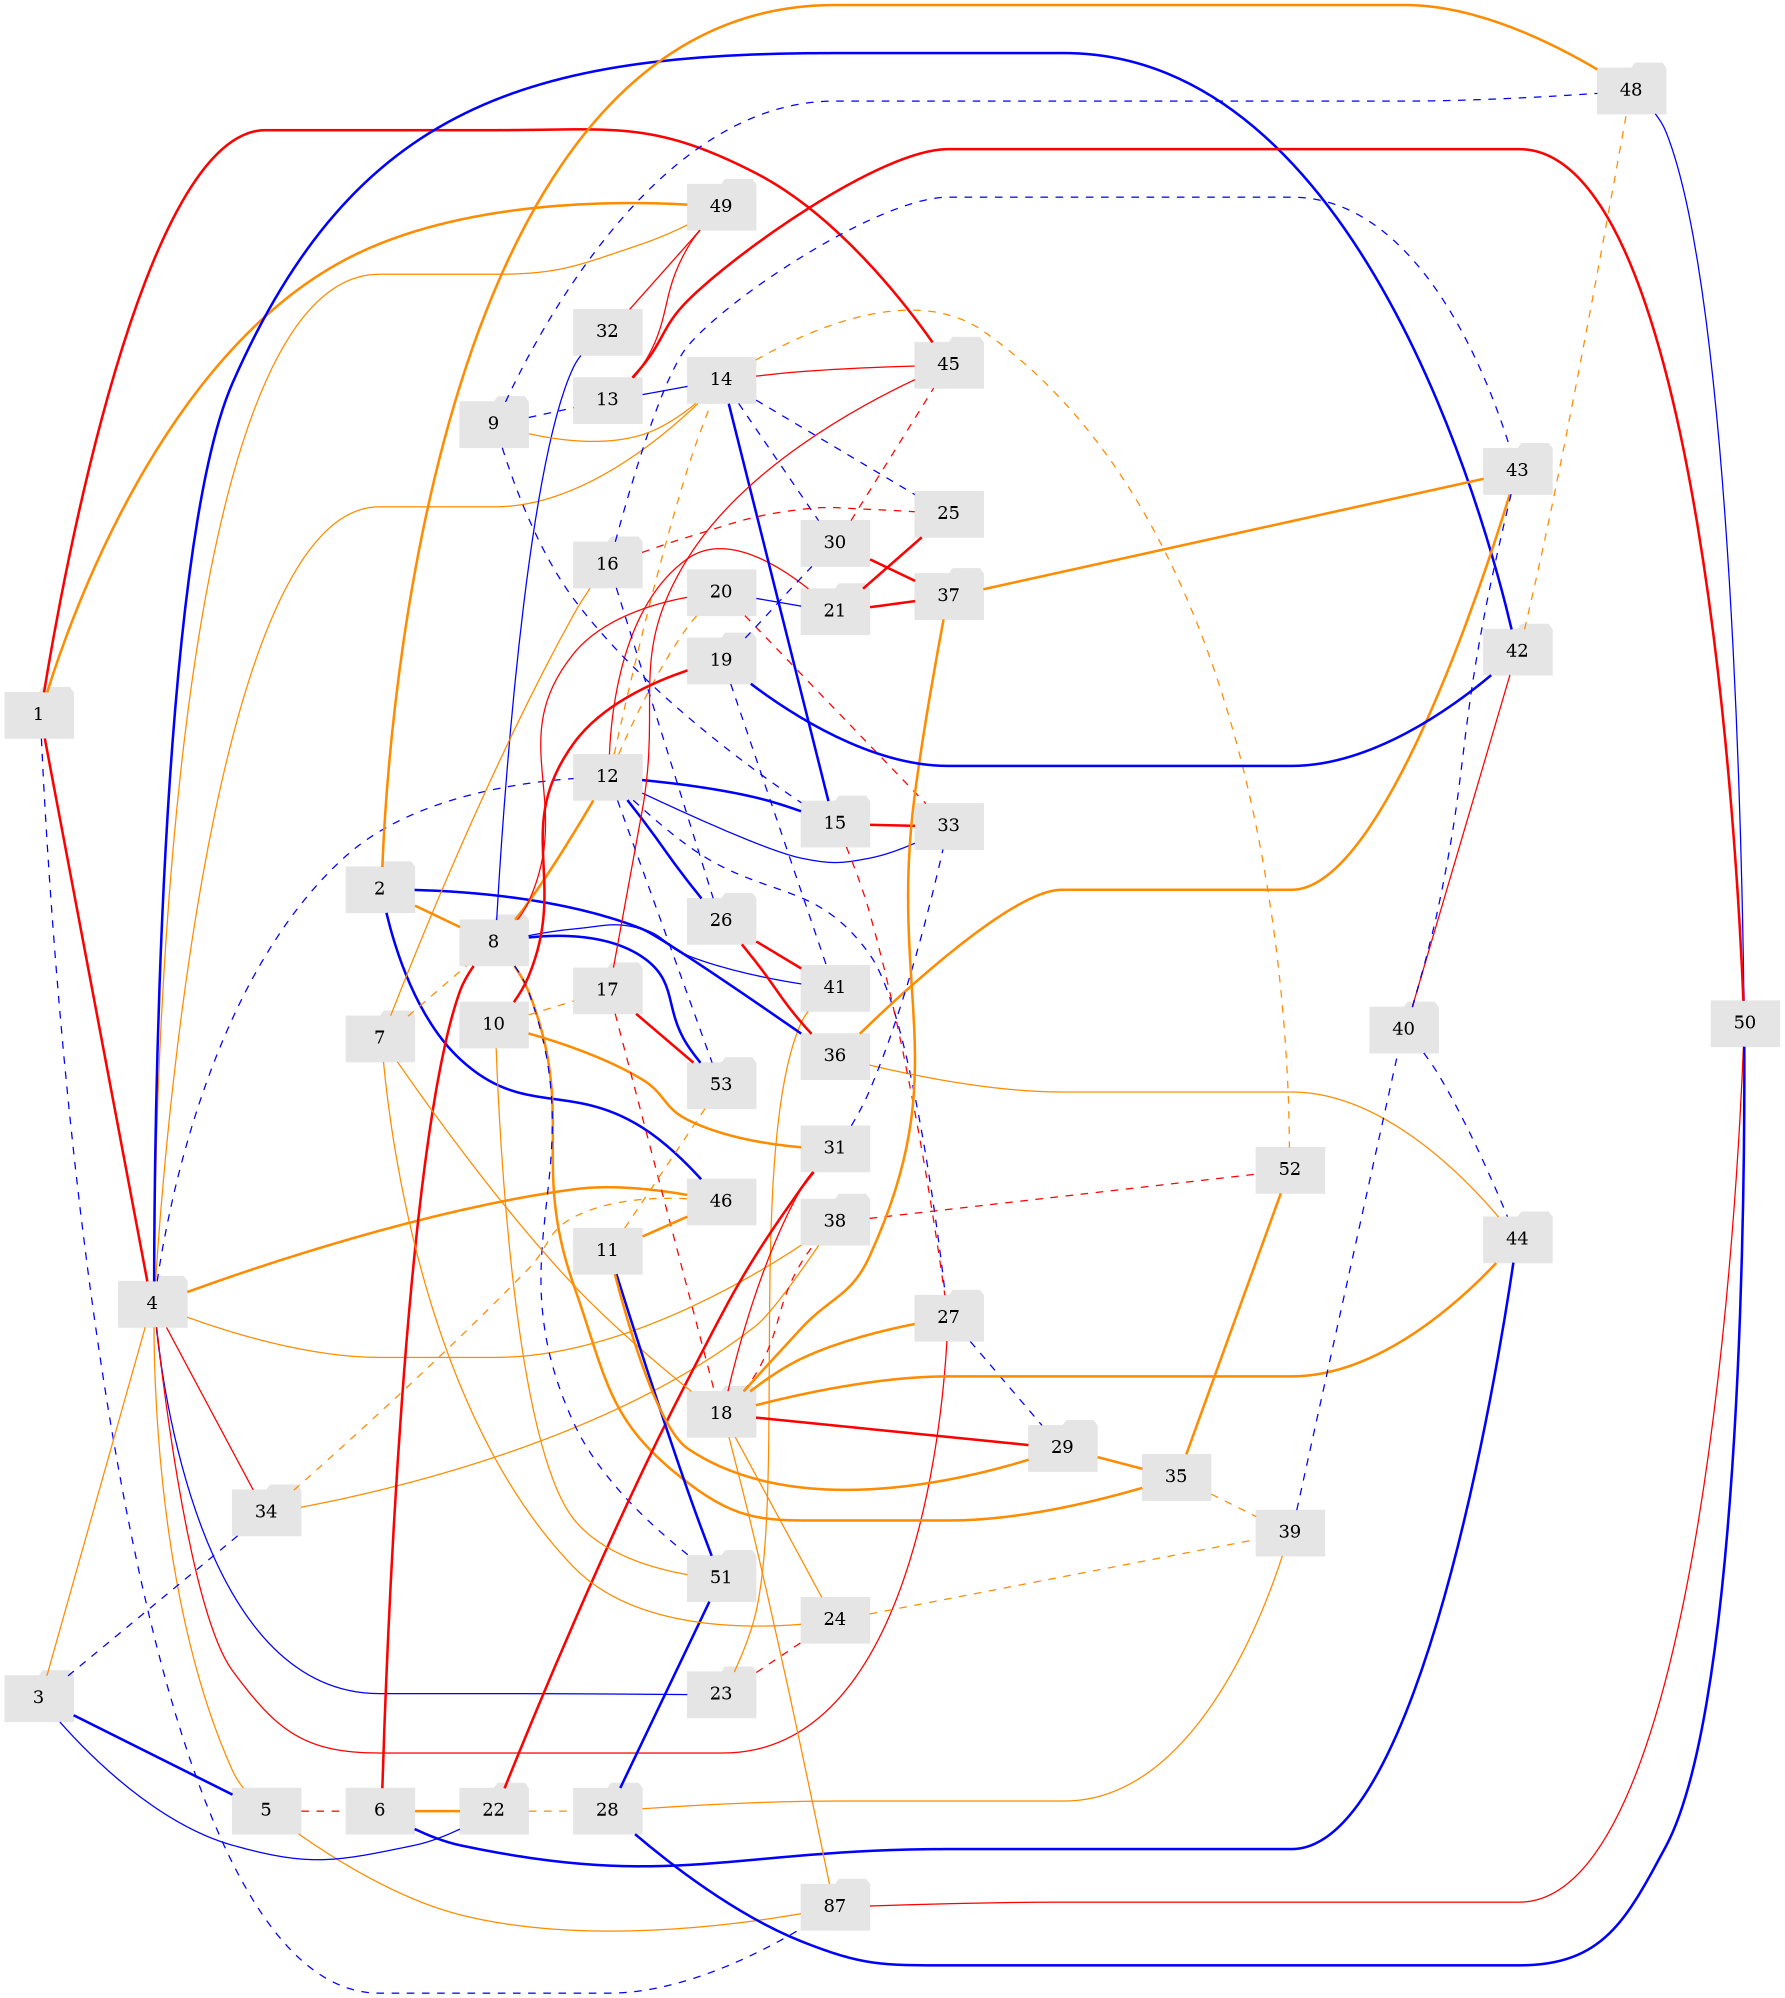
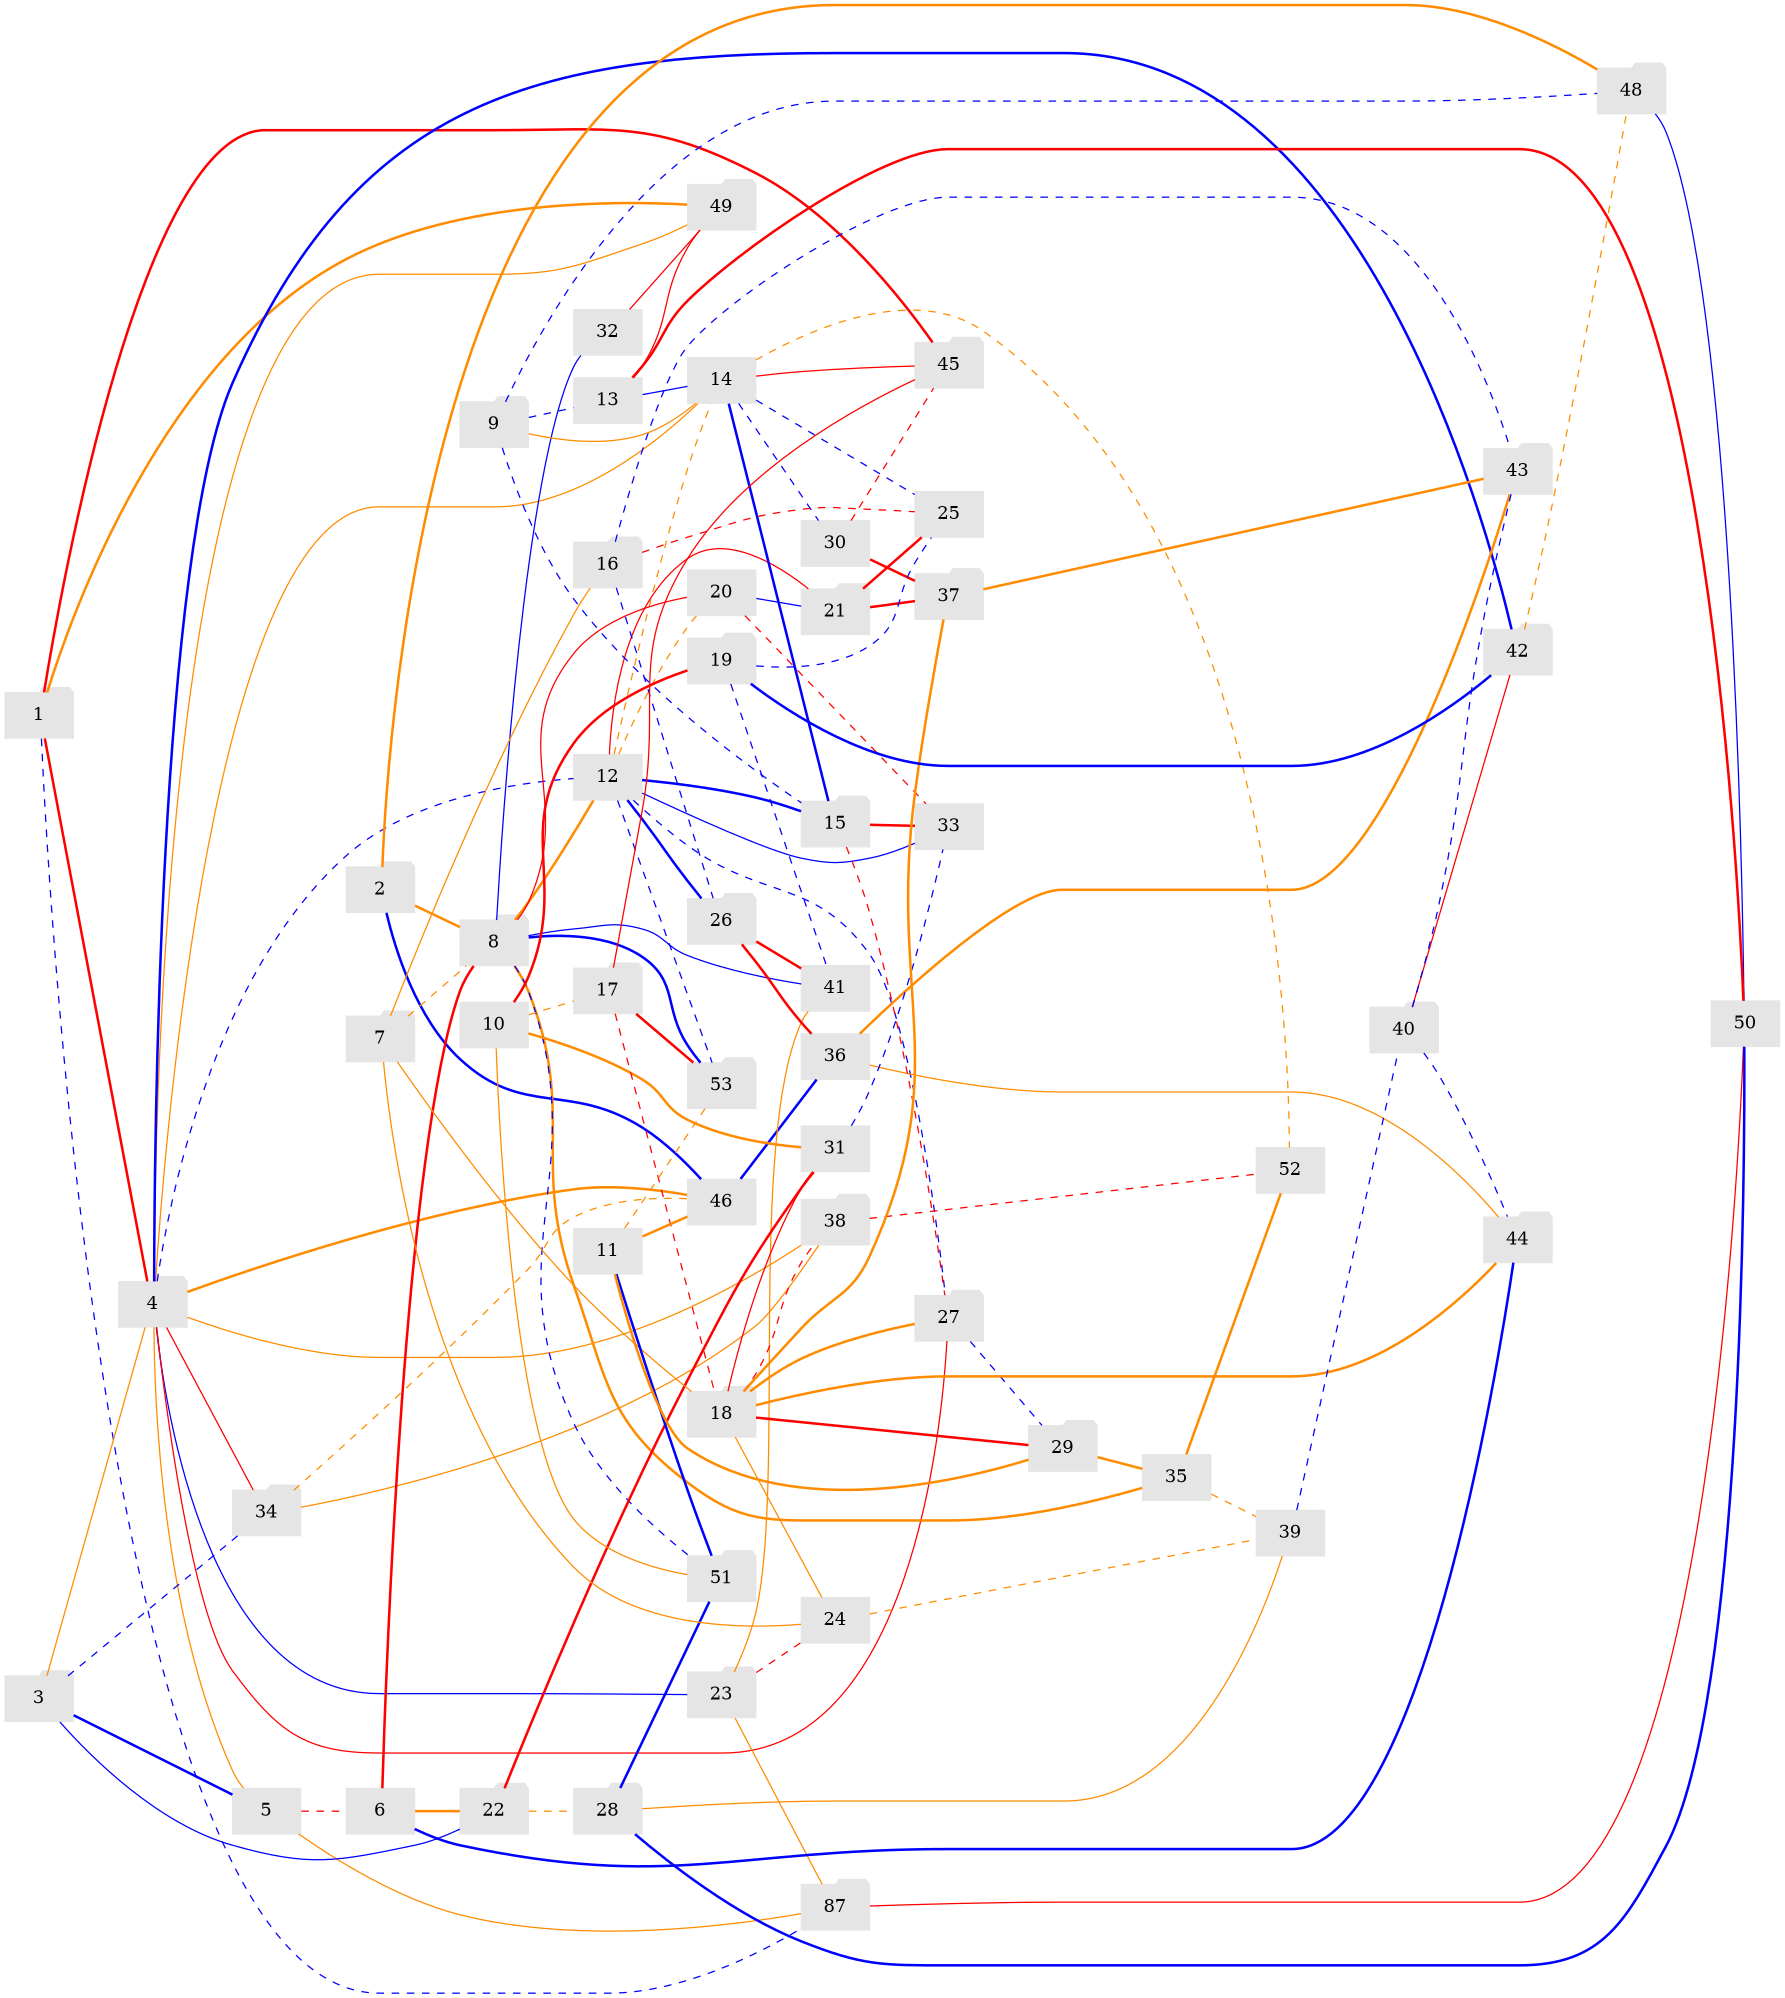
  graph {
    rankdir=LR
    node [color=gray90 shape=folder style=filled]
    edge [color=darkorange style=bold weight=1.0]
    1
    4
    45
    n4 [label=87]
    49
    46 [shape=box]
    5 [shape=box]
    34
    12 [shape=box]
    14 [shape=box]
    23
    27
    38
    42
    50 [shape=box]
    2
    8
    36 [shape=box]
    48
    20 [shape=box]
    32 [shape=box]
    35 [shape=box]
    41 [shape=box]
    51
    53
    44
    43
    3
    22
    6 [shape=box]
    31 [shape=box]
    28
    15
    21
    26
    33 [shape=box]
    25 [shape=box]
    30 [shape=box]
    52 [shape=box]
    24 [shape=box]
    29
    7
    16
    18
    37
    39 [shape=box]
    9
    13 [shape=box]
    10 [shape=box]
    17
    19
    11 [shape=box]
    40
    1 -- 4 [color=red]
    1 -- 45 [color=red]
    1 -- n4 [color=blue style=dashed]
    1 -- 49
    4 -- 49 [style=solid]
    4 -- 46
    4 -- 5 [style=solid]
    4 -- 34 [color=red style=solid]
    4 -- 12 [color=blue style=dashed]
    4 -- 14 [style=solid]
    4 -- 23 [color=blue style=solid]
    4 -- 27 [color=red style=solid]
    4 -- 38 [style=solid]
    4 -- 42 [color=blue]
    n4 -- 50 [color=red style=solid]
    5 -- n4 [style=solid]
    5 -- 6 [color=red style=dashed]
    34 -- 46 [style=dashed]
    34 -- 38 [style=solid]
    12 -- 14 [style=dashed weight=2.0]
    12 -- 27 [color=blue style=dashed]
    12 -- 20 [style=dashed]
    12 -- 53 [color=blue style=dashed]
    12 -- 15 [color=blue weight=2.0]
    12 -- 21 [color=red style=solid]
    12 -- 26 [color=blue]
    12 -- 33 [color=blue style=solid]
    14 -- 45 [color=red style=solid]
    14 -- 15 [color=blue]
    14 -- 25 [color=blue style=dashed]
    14 -- 30 [color=blue style=dashed weight=2.0]
    14 -- 52 [style=dashed weight=2.0]
-   18 -- n4 [style=solid]
+   23 -- n4 [style=solid]
    23 -- 41 [style=solid]
    23 -- 24 [color=red style=dashed]
    27 -- 29 [color=blue style=dashed]
    38 -- 52 [color=red style=dashed]
    42 -- 48 [style=dashed]
    2 -- 46 [color=blue]
    2 -- 8
-   2 -- 36 [color=blue]
+   46 -- 36 [color=blue]
    2 -- 48
    8 -- 12
    8 -- 20 [color=red style=solid]
    8 -- 32 [color=blue style=solid weight=3.0]
    8 -- 35
    8 -- 41 [color=blue style=solid]
    8 -- 51 [color=blue style=dashed]
    8 -- 53 [color=blue]
    36 -- 44 [style=solid]
    36 -- 43
    48 -- 50 [color=blue style=solid]
    20 -- 21 [color=blue style=solid]
    20 -- 33 [color=red style=dashed]
    32 -- 49 [color=red style=solid]
    35 -- 52
    35 -- 39 [style=dashed]
    3 -- 4 [style=solid]
    3 -- 5 [color=blue]
    3 -- 34 [color=blue style=dashed]
    3 -- 22 [color=blue style=solid]
    22 -- 31 [color=red]
    22 -- 28 [style=dashed]
    6 -- 8 [color=red]
    6 -- 44 [color=blue]
    6 -- 22
    31 -- 33 [color=blue style=dashed]
    28 -- 50 [color=blue]
    28 -- 51 [color=blue]
    28 -- 39 [style=solid]
    15 -- 27 [color=red style=dashed]
    15 -- 33 [color=red]
    21 -- 25 [color=red]
    21 -- 37 [color=red]
    26 -- 36 [color=red]
    26 -- 41 [color=red]
    30 -- 45 [color=red style=dashed]
    30 -- 37 [color=red]
    24 -- 39 [style=dashed]
    29 -- 35
    7 -- 8 [style=dashed]
    7 -- 24 [style=solid]
    7 -- 16 [style=solid]
    7 -- 18 [style=solid]
    16 -- 43 [color=blue style=dashed]
    16 -- 26 [color=blue style=dashed]
    16 -- 25 [color=red style=dashed]
    18 -- 27 [weight=2.0]
    18 -- 38 [color=red style=dashed]
    18 -- 44
    18 -- 31 [color=red style=solid]
    18 -- 24 [style=solid]
    18 -- 29 [color=red]
    18 -- 37
    37 -- 43
    39 -- 40 [color=blue style=dashed]
    9 -- 14 [style=solid]
    9 -- 48 [color=blue style=dashed]
    9 -- 15 [color=blue style=dashed]
    9 -- 13 [color=blue style=dashed]
    13 -- 49 [color=red style=solid]
    13 -- 14 [color=blue style=solid]
    13 -- 50 [color=red]
    10 -- 51 [style=solid]
    10 -- 31
    10 -- 17 [style=dashed]
    10 -- 19 [color=red]
    17 -- 45 [color=red style=solid]
    17 -- 53 [color=red]
    17 -- 18 [color=red style=dashed]
    19 -- 42 [color=blue]
    19 -- 41 [color=blue style=dashed]
-   19 -- 30 [color=blue style=dashed]
+   19 -- 25 [color=blue style=dashed]
    11 -- 46
    11 -- 51 [color=blue]
    11 -- 53 [style=dashed]
    11 -- 29
    40 -- 42 [color=red style=solid]
    40 -- 44 [color=blue style=dashed]
    40 -- 43 [color=blue style=dashed]
  }
